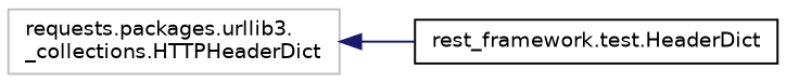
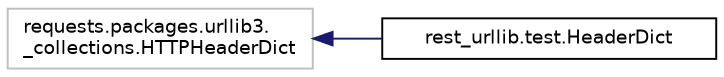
  digraph {
    rankdir=LR
    node [fillcolor=white fontname=Helvetica fontsize=10 shape=record style=filled]
    n1 [color=grey75 height=0.2 label="requests.packages.urllib3.\l_collections.HTTPHeaderDict" width=0.4]
-   n2 [color=black height=0.2 label="rest_framework.test.HeaderDict" width=0.4]
+   n2 [color=black height=0.2 label="rest_urllib.test.HeaderDict" width=0.4]
    n1 -> n2 [color=midnightblue dir=back fontname=Helvetica fontsize=10 labelfontname=Helvetica labelfontsize=10 style=solid]
  }
